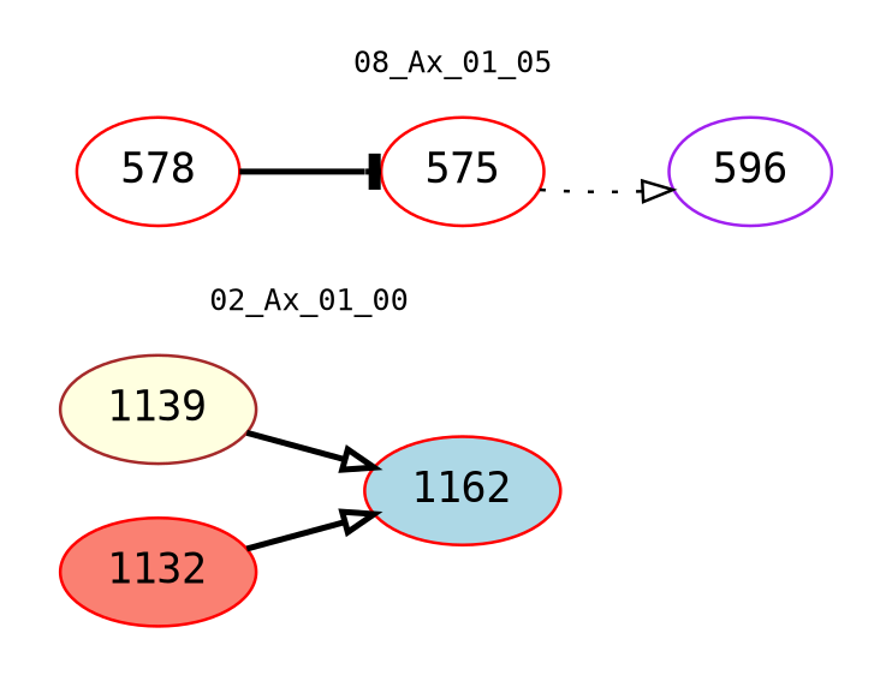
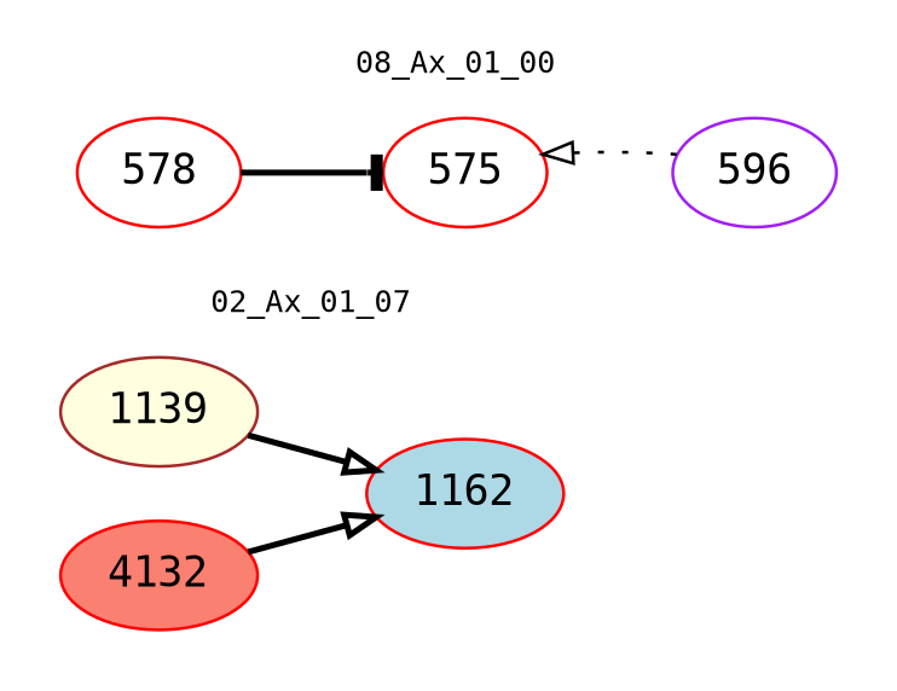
  digraph {
    fontname="DejaVu Sans Mono"
    rankdir=LR
    node [color=red fillcolor=white fontname="DejaVu Sans Mono" style=filled]
    edge [arrowhead=onormal color=black fontname="DejaVu Sans Mono" style=bold]
    n1 [color=brown fillcolor=lightyellow label=1139]
-   n2 [fillcolor=salmon label=1132]
+   n2 [fillcolor=salmon label=4132]
    n3 [fillcolor=lightblue label=1162]
    n4 [label=578]
    n5 [label=575]
    n6 [color=purple label=596]
    subgraph cluster_1 {
      color=white
      fontsize=10
-     label="02_Ax_01_00"
+     label="02_Ax_01_07"
      n1
      n2
      n3
    }
    subgraph cluster_2 {
      color=white
      fontsize=10
-     label="08_Ax_01_05"
+     label="08_Ax_01_00"
      n4
      n5
      n6
    }
    n1 -> n3
    n2 -> n3
    n4 -> n5 [arrowhead=tee]
-   n5 -> n6 [style=dotted]
+   n6 -> n5 [style=dotted]
  }
